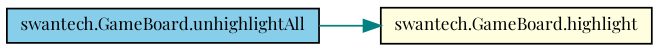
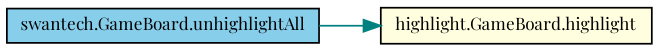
  digraph {
    rankdir=LR
    fontname="Playfair Display"
    node [color=black fontname="Playfair Display" fontsize=10 shape=record style=filled]
    n1 [fillcolor=skyblue fontcolor=black height=0.2 label="swantech.GameBoard.unhighlightAll" width=0.4]
-   n2 [fillcolor=lightyellow height=0.2 label="swantech.GameBoard.highlight" width=0.4]
+   n2 [fillcolor=lightyellow height=0.2 label="highlight.GameBoard.highlight" width=0.4]
    n1 -> n2 [color=teal fontname="Playfair Display" fontsize=10 labelfontname=Helvetica labelfontsize=10 style=solid]
  }
